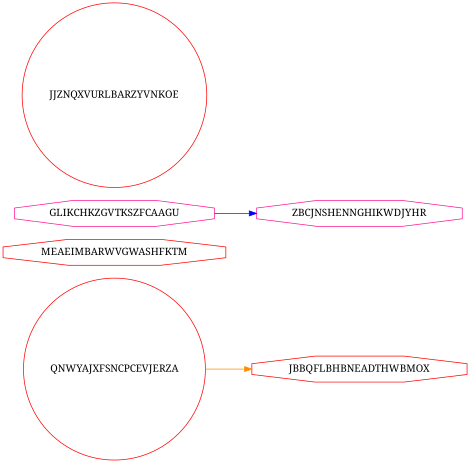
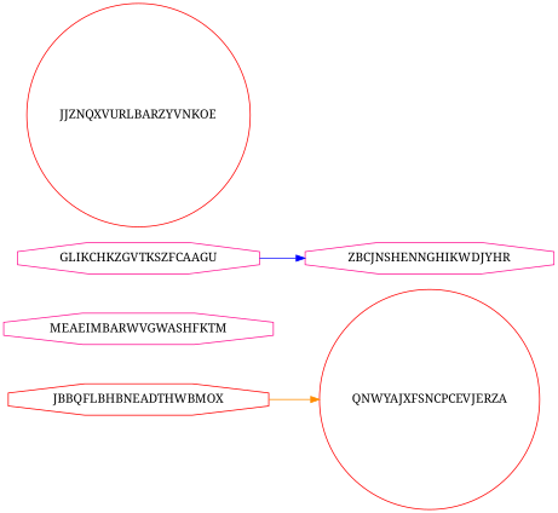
  digraph {
    fontname="Noto Serif"
    rankdir=LR
    node [Weight=12 color=red fontname="Noto Serif" shape=octagon]
    edge [fontname="Noto Serif"]
    JBBQFLBHBNEADTHWBMOX [Weight=13]
    QNWYAJXFSNCPCEVJERZA [Weight=18 shape=circle]
-   MEAEIMBARWVGWASHFKTM
+   MEAEIMBARWVGWASHFKTM [color=deeppink]
    ZBCJNSHENNGHIKWDJYHR [color=deeppink]
    GLIKCHKZGVTKSZFCAAGU [color=deeppink]
    JJZNQXVURLBARZYVNKOE [Weight=11 shape=circle]
-   QNWYAJXFSNCPCEVJERZA -> JBBQFLBHBNEADTHWBMOX [Weight=14 color=darkorange]
+   JBBQFLBHBNEADTHWBMOX -> QNWYAJXFSNCPCEVJERZA [Weight=14 color=darkorange]
    GLIKCHKZGVTKSZFCAAGU -> ZBCJNSHENNGHIKWDJYHR [Weight=11 color=blue]
  }
